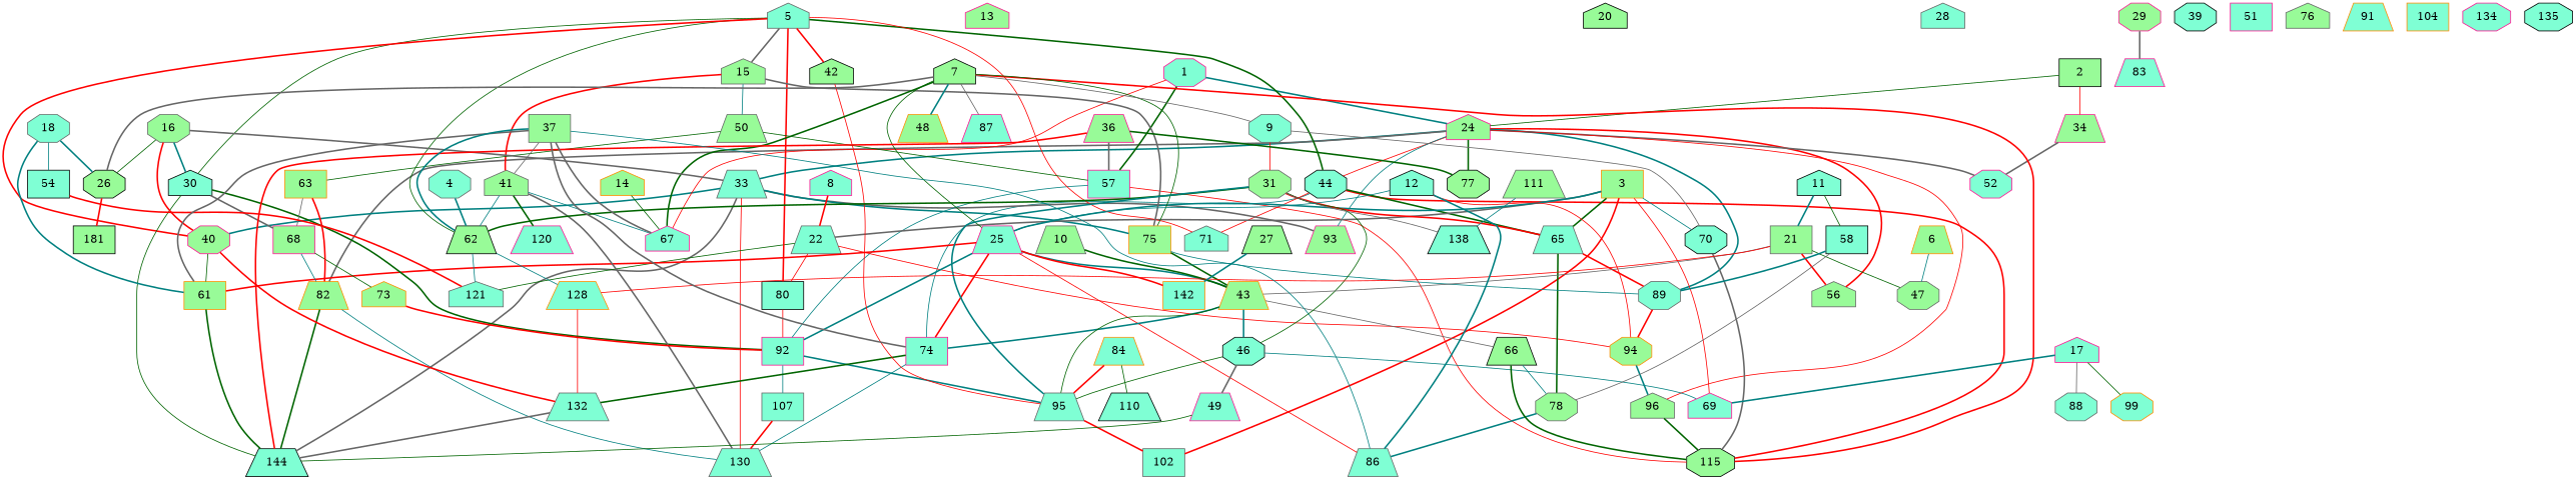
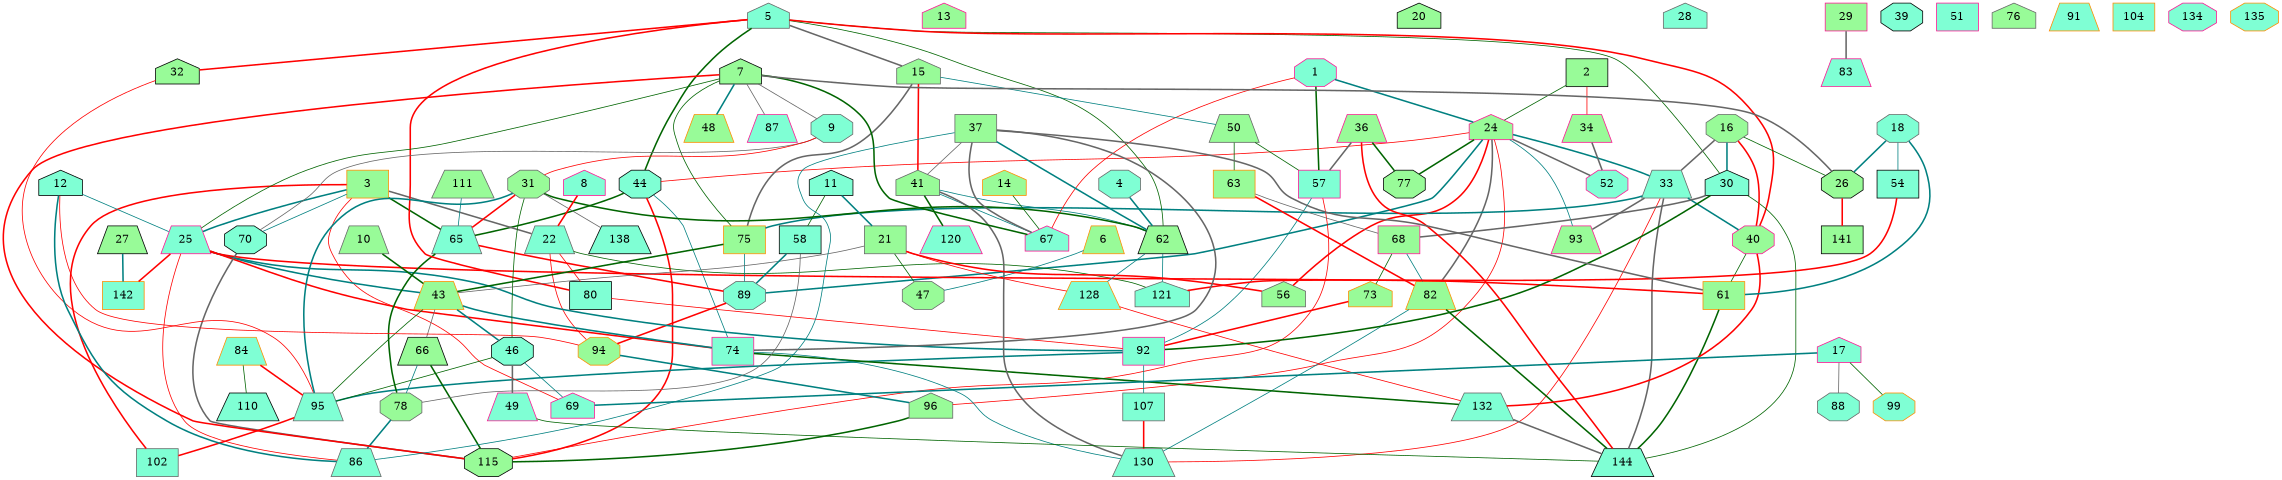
  graph {
    node [color=gray40 fillcolor=aquamarine shape=trapezium style=filled]
    edge [color=teal style=bold]
    24 [color=deeppink fillcolor=palegreen shape=house super="+72"]
    44 [color=black shape=octagon super="+59"]
    33 [super="+45"]
    56 [fillcolor=palegreen shape=house]
    52 [color=deeppink shape=octagon]
    77 [color=black fillcolor=palegreen shape=octagon super="+113"]
    82 [color=darkorange fillcolor=palegreen super="+137"]
    89 [shape=octagon super="+109"]
    93 [color=deeppink fillcolor=palegreen]
    96 [fillcolor=palegreen shape=house]
    1 [color=deeppink shape=octagon]
    57 [color=deeppink shape=box super="+60"]
    67 [color=deeppink shape=house super="+122"]
    115 [color=black fillcolor=palegreen shape=octagon super="+140"]
    92 [color=deeppink shape=box super="+112"]
    2 [color=black fillcolor=palegreen shape=box super="+23"]
    34 [color=deeppink fillcolor=palegreen super="+101"]
    3 [color=darkorange fillcolor=palegreen shape=box super="+81"]
    22 [super="+136"]
    25 [color=deeppink super="+38"]
    65 [super="+75"]
    69 [color=deeppink shape=house super="+85"]
    70 [color=black shape=octagon super="+105"]
    102 [shape=box]
    80 [color=black shape=box super="+90"]
    94 [color=darkorange fillcolor=palegreen shape=octagon super="+98"]
    121 [shape=house super="+147"]
    43 [color=darkorange fillcolor=palegreen super="+53"]
    86 [super="+106"]
    61 [color=darkorange fillcolor=palegreen shape=box]
    74 [color=deeppink shape=box super="+79"]
    142 [color=darkorange shape=box]
    78 [fillcolor=palegreen shape=octagon]
    62 [color=black fillcolor=palegreen super="+103"]
    128 [color=darkorange]
    4 [shape=octagon]
    5 [shape=house super="+117"]
    15 [fillcolor=palegreen shape=house]
    30 [color=black shape=house super="+145"]
-   32 [color=black fillcolor=palegreen shape=house label=42]
+   32 [color=black fillcolor=palegreen shape=house]
    40 [color=deeppink fillcolor=palegreen shape=octagon super="+100"]
-   71 [shape=house super="+124"]
    n43 [color=darkorange fillcolor=palegreen label=75 shape=box super="+42"]
    41 [fillcolor=palegreen shape=house super="+126"]
    50 [fillcolor=palegreen super="+55"]
    68 [color=deeppink fillcolor=palegreen shape=box super="+125"]
    144 [color=black super="+146"]
    95 [super="+118"]
    132
    47 [fillcolor=palegreen shape=octagon super="+123"]
    6 [color=darkorange fillcolor=palegreen]
    7 [color=black fillcolor=palegreen shape=house super="+19"]
    9 [shape=octagon super="+97"]
    26 [color=black fillcolor=palegreen shape=octagon]
    48 [color=darkorange fillcolor=palegreen]
    87 [color=deeppink super="+133"]
    31 [fillcolor=palegreen shape=octagon super="+127"]
-   141 [color=black fillcolor=palegreen shape=box label=181]
+   141 [color=black fillcolor=palegreen shape=box]
    8 [color=deeppink shape=house]
    46 [color=black shape=octagon super="+129"]
    138 [color=black]
    10 [fillcolor=palegreen super="+131"]
    66 [color=black fillcolor=palegreen]
    11 [color=black shape=house super="+116"]
    21 [fillcolor=palegreen shape=box super="+108"]
    58 [color=black shape=box]
    12 [color=black shape=house]
    13 [color=deeppink fillcolor=palegreen shape=house]
    14 [color=darkorange fillcolor=palegreen shape=house]
    130
    120 [color=deeppink]
    63 [color=darkorange fillcolor=palegreen shape=box]
    16 [fillcolor=palegreen shape=octagon super="+64"]
    17 [color=deeppink shape=house super="+143"]
    88 [shape=octagon]
    99 [color=darkorange shape=octagon]
    18 [shape=octagon super="+139"]
    54 [color=black shape=box]
    20 [color=black fillcolor=palegreen shape=house]
    107 [shape=box]
    27 [color=black fillcolor=palegreen]
    28 [shape=house]
-   29 [color=deeppink fillcolor=palegreen shape=octagon]
+   29 [color=deeppink fillcolor=palegreen shape=box]
    83 [color=deeppink]
    73 [color=darkorange fillcolor=palegreen shape=house super="+119"]
    49 [color=deeppink]
    36 [color=deeppink fillcolor=palegreen super="+114"]
    37 [fillcolor=palegreen shape=box super="+148"]
    39 [color=black shape=octagon]
    51 [color=deeppink shape=box]
    76 [fillcolor=palegreen shape=house]
    84 [color=darkorange]
    110 [color=black]
    91 [color=darkorange]
    104 [color=darkorange shape=box]
    111 [fillcolor=palegreen]
    134 [color=deeppink shape=octagon]
-   135 [color=black shape=octagon]
+   135 [color=darkorange shape=octagon]
    24 -- 44 [color=red style=solid]
    24 -- 33
    24 -- 56 [color=red]
    24 -- 52 [color=gray40]
    24 -- 77 [color=darkgreen weight=2]
    24 -- 82 [color=gray40]
    24 -- 89
    24 -- 93 [style=solid]
    24 -- 96 [color=red style=solid]
    44 -- 115 [color=red]
    44 -- 65 [color=darkgreen]
    44 -- 74 [style=solid]
-   44 -- 71 [color=red style=solid]
    33 -- 93 [color=gray40]
    33 -- 40
    33 -- n43
    33 -- 144 [color=gray40]
    33 -- 130 [color=red style=solid]
    82 -- 144 [color=darkgreen]
    82 -- 130 [style=solid]
    89 -- 94 [color=red]
    96 -- 115 [color=darkgreen]
    1 -- 24
    1 -- 57 [color=darkgreen]
    1 -- 67 [color=red style=solid]
    57 -- 115 [color=red style=solid]
    57 -- 92 [style=solid]
    92 -- 95
    92 -- 107 [style=solid]
    2 -- 24 [color=darkgreen style=solid]
    2 -- 34 [color=red style=solid weight=2]
    34 -- 52 [color=gray40]
    3 -- 22 [color=gray40]
    3 -- 25
    3 -- 65 [color=darkgreen]
    3 -- 69 [color=red style=solid]
    3 -- 70 [style=solid]
    3 -- 102 [color=red]
    22 -- 80 [color=red style=solid]
    22 -- 94 [color=red style=solid]
    22 -- 121 [color=darkgreen style=solid]
    25 -- 92
    25 -- 43
    25 -- 86 [color=red style=solid]
    25 -- 61 [color=red]
    25 -- 74 [color=red]
    25 -- 142 [color=red]
    65 -- 89 [color=red]
    65 -- 78 [color=darkgreen]
    70 -- 115 [color=gray40]
    80 -- 92 [color=red style=solid]
    94 -- 96
    43 -- 74
    43 -- 95 [color=darkgreen style=solid]
    43 -- 46
    43 -- 66 [color=gray40 style=solid]
    61 -- 144 [color=darkgreen]
    74 -- 132 [color=darkgreen]
    74 -- 130 [style=solid]
    78 -- 86
    62 -- 121 [style=solid]
    62 -- 128 [style=solid]
    128 -- 132 [color=red style=solid]
    4 -- 62
    5 -- 44 [color=darkgreen]
    5 -- 80 [color=red weight=2]
    5 -- 62 [color=darkgreen style=solid]
    5 -- 15 [color=gray40]
    5 -- 30 [color=darkgreen style=solid]
    5 -- 32 [color=red]
    5 -- 40 [color=red]
-   5 -- 71 [color=red style=solid]
    15 -- n43 [color=gray40]
    15 -- 41 [color=red]
    15 -- 50 [style=solid]
    30 -- 92 [color=darkgreen]
    30 -- 68 [color=gray40]
    30 -- 144 [color=darkgreen style=solid]
    32 -- 95 [color=red style=solid]
    40 -- 61 [color=darkgreen style=solid]
    40 -- 132 [color=red]
    n43 -- 89 [style=solid]
    n43 -- 43 [color=darkgreen]
    41 -- 67 [style=solid]
    41 -- 62 [style=solid]
    41 -- 130 [color=gray40]
    41 -- 120 [color=darkgreen]
    50 -- 57 [color=darkgreen style=solid]
    50 -- 63 [color=darkgreen style=solid]
    68 -- 82 [style=solid]
    68 -- 73 [color=darkgreen style=solid]
    95 -- 102 [color=red]
    132 -- 144 [color=gray40]
    6 -- 47 [style=solid]
    7 -- 67 [color=darkgreen]
    7 -- 115 [color=red]
    7 -- 25 [color=darkgreen style=solid]
    7 -- n43 [color=darkgreen style=solid]
    7 -- 9 [color=gray40 style=solid]
    7 -- 26 [color=gray40]
    7 -- 48
    7 -- 87 [color=gray40 style=solid]
    9 -- 70 [color=gray40 style=solid]
    9 -- 31 [color=red style=solid]
    26 -- 141 [color=red]
    31 -- 65 [color=red]
    31 -- 62 [color=darkgreen]
    31 -- 95
    31 -- 46 [color=darkgreen style=solid]
    31 -- 138 [color=gray40 style=solid]
    8 -- 22 [color=red]
    46 -- 69 [style=solid]
    46 -- 95 [color=darkgreen style=solid]
    46 -- 49 [color=gray40]
    10 -- 43 [color=darkgreen]
    66 -- 115 [color=darkgreen]
    66 -- 78 [style=solid]
    11 -- 21
    11 -- 58 [color=darkgreen style=solid]
    21 -- 56 [color=red]
    21 -- 43 [color=gray40 style=solid]
    21 -- 128 [color=red style=solid]
    21 -- 47 [color=darkgreen style=solid]
    58 -- 89
    58 -- 78 [color=gray40 style=solid]
    12 -- 25 [style=solid]
    12 -- 94 [color=red style=solid]
    12 -- 86
    14 -- 67 [color=darkgreen style=solid]
    63 -- 82 [color=red]
    63 -- 68 [color=gray40 style=solid]
    16 -- 33 [color=gray40]
    16 -- 30
    16 -- 40 [color=red]
    16 -- 26 [color=darkgreen style=solid]
    17 -- 69
    17 -- 88 [color=gray40 style=solid]
    17 -- 99 [color=darkgreen style=solid]
    18 -- 61
    18 -- 26
    18 -- 54 [style=solid]
    54 -- 121 [color=red]
    107 -- 130 [color=red]
    27 -- 142
    29 -- 83 [color=gray40]
    73 -- 92 [color=red]
    49 -- 144 [color=darkgreen style=solid]
    36 -- 77 [color=darkgreen]
    36 -- 57 [color=gray40 weight=2]
    36 -- 144 [color=red]
    37 -- 67 [color=gray40]
    37 -- 86 [style=solid]
    37 -- 61 [color=gray40]
    37 -- 74 [color=gray40]
    37 -- 62
    37 -- 41 [color=gray40 style=solid]
    84 -- 95 [color=red]
    84 -- 110 [color=darkgreen style=solid]
-   111 -- 138 [style=solid]
+   111 -- 65 [style=solid]
  }
